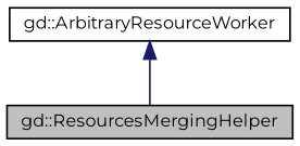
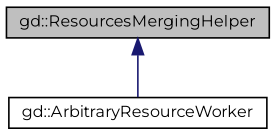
  digraph {
    fontname=Montserrat
    node [color=black fontname=Montserrat fontsize=10 shape=record style=filled]
    n1 [fillcolor=grey75 fontcolor=black height=0.2 label="gd::ResourcesMergingHelper" width=0.4]
    n2 [fillcolor=white height=0.2 label="gd::ArbitraryResourceWorker" width=0.4]
-   n2 -> n1 [color=midnightblue dir=back fontname=Montserrat fontsize=10 labelfontname=Helvetica labelfontsize=10 style=solid]
+   n1 -> n2 [color=midnightblue dir=back fontname=Montserrat fontsize=10 labelfontname=Helvetica labelfontsize=10 style=solid]
  }
